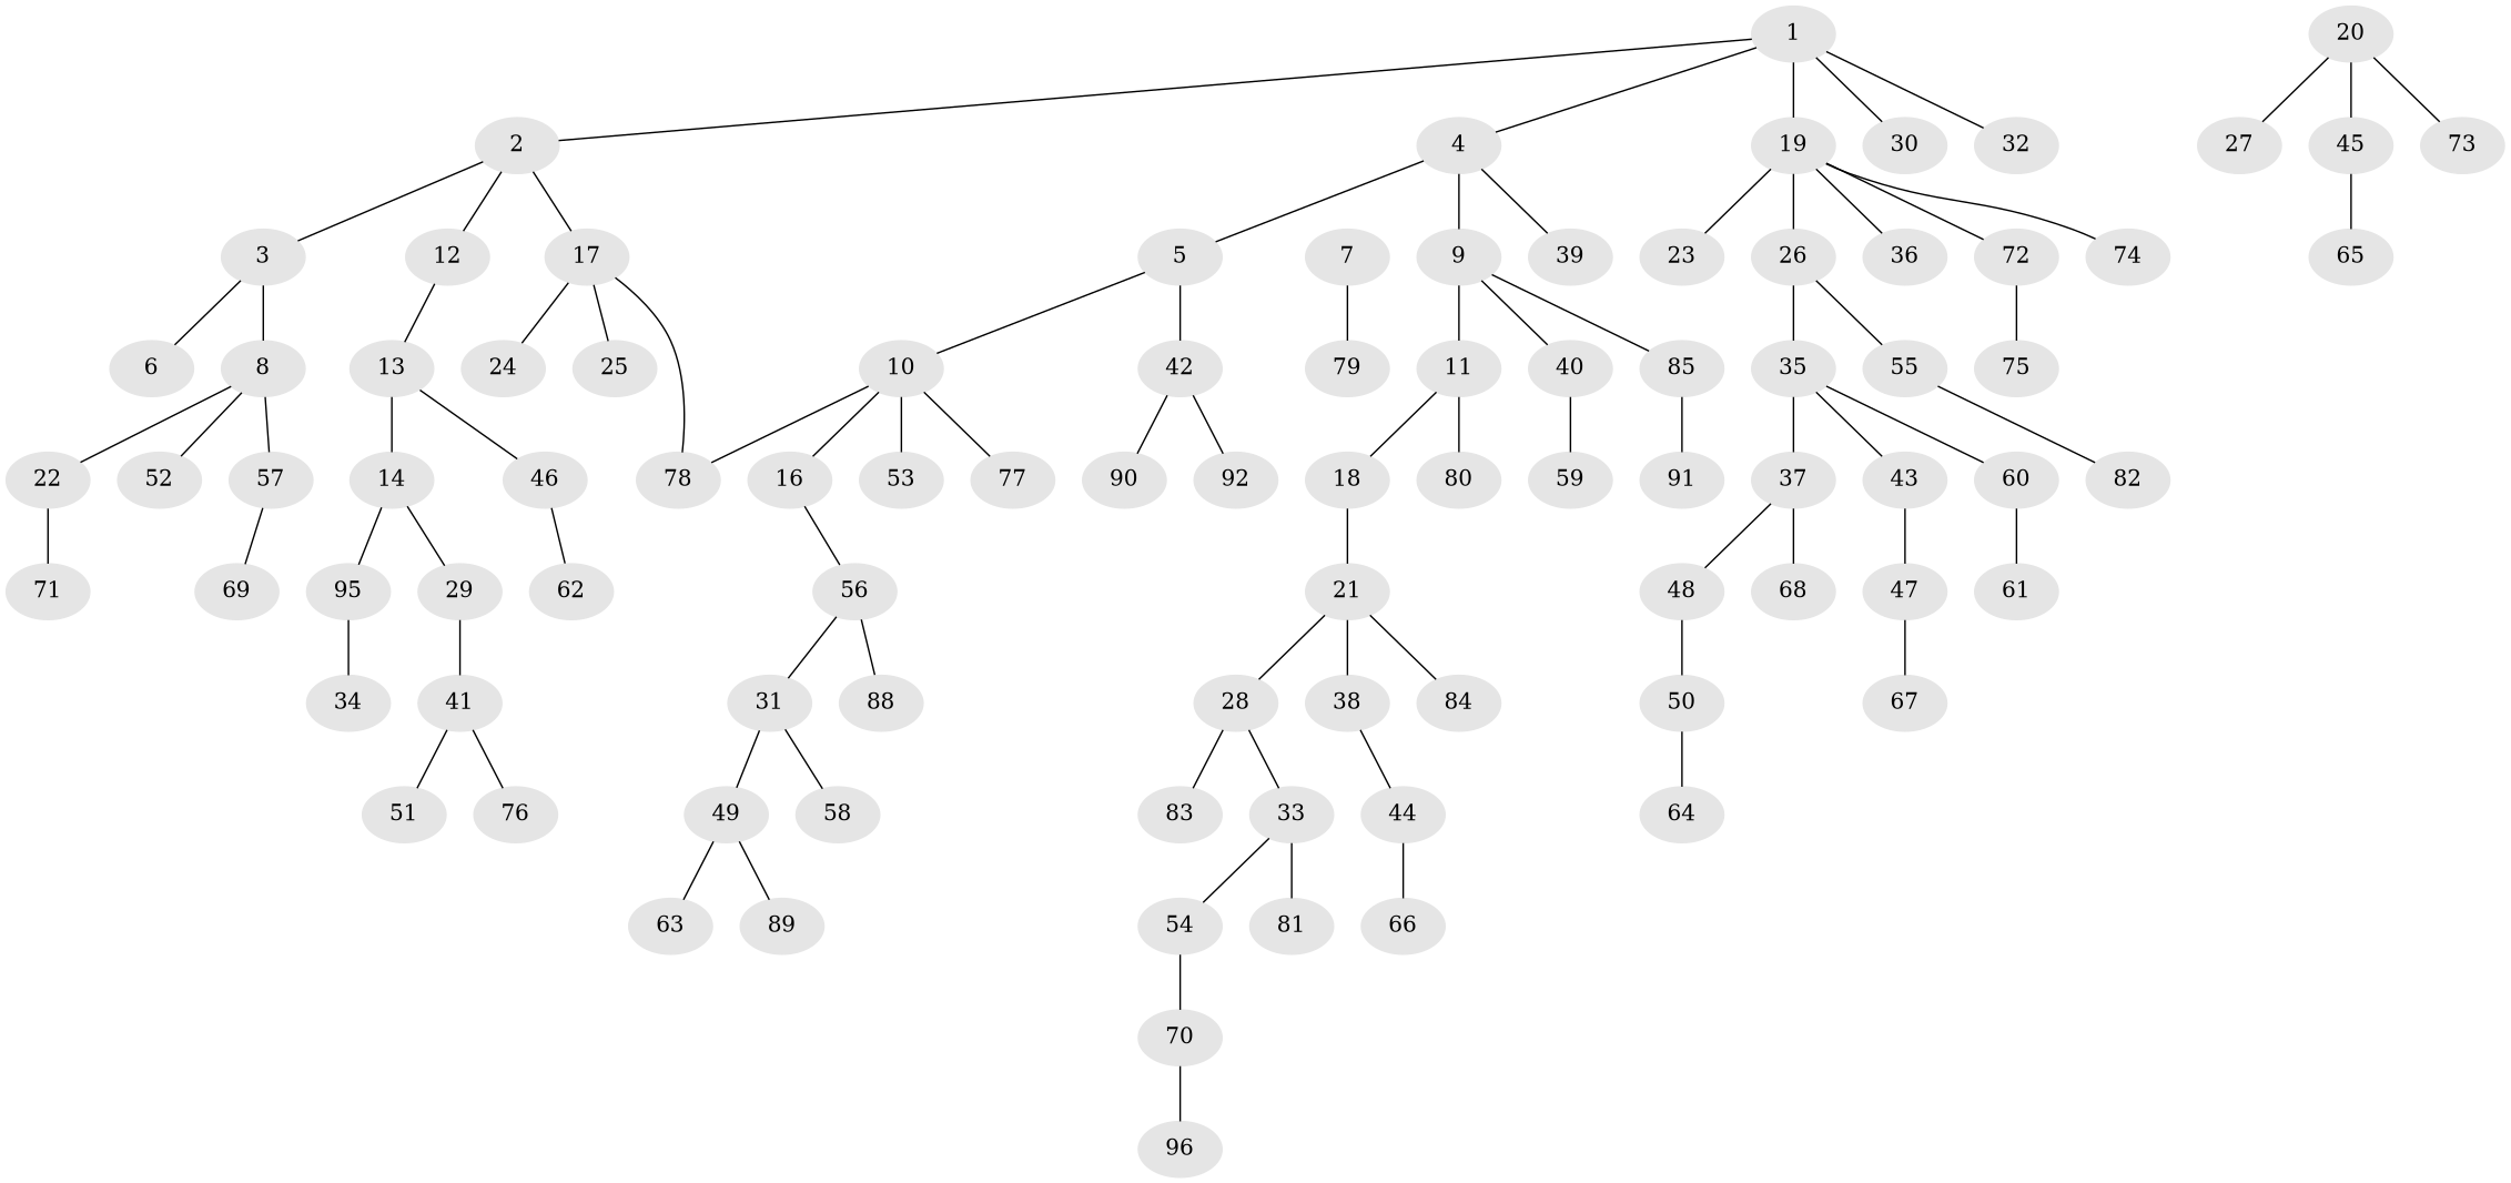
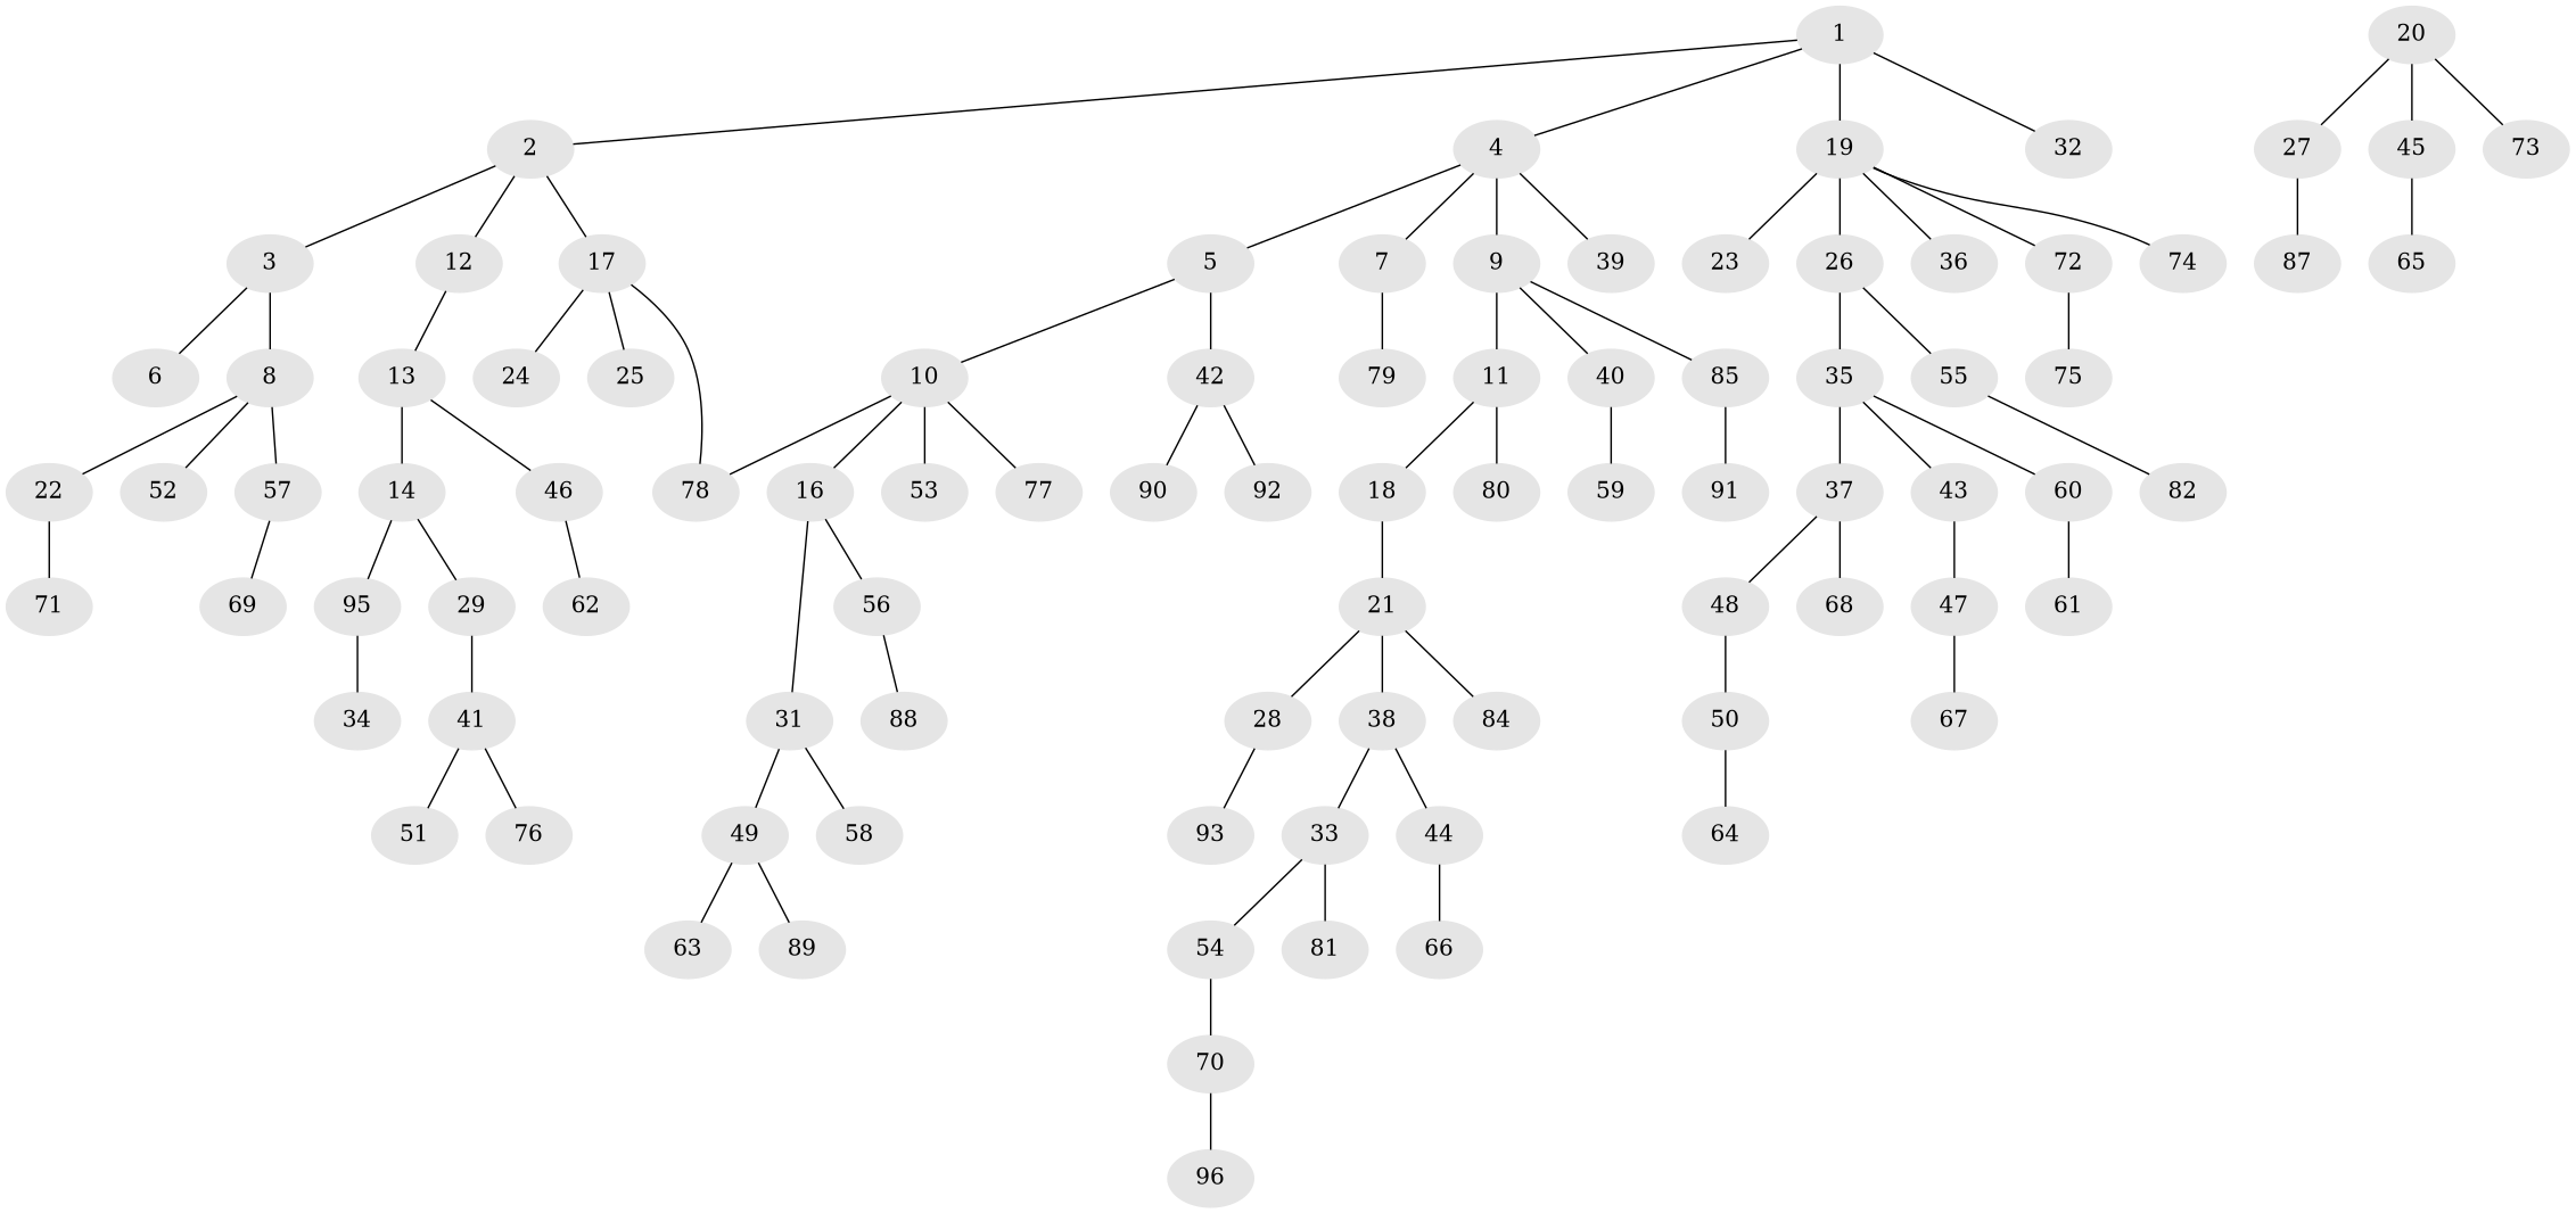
  graph {
    node [color=gray90 style=filled]
    1
    2
    4
    19
-   30
    32
    3
    12
    17
    5
    7
    9
    39
    23
    26
    36
    72
    74
    6
    8
    13
    24
    25
    78
    22
    52
    57
    10
    42
    79
    11
    40
    85
    16
    53
    77
    90
    92
    71
    69
    18
    80
    59
    91
    31
    56
    20
    27
    45
    73
    21
    14
    46
    n54 [label=95]
    29
    62
    34
    41
    49
    58
    88
    28
    38
    84
    35
    55
    75
+   87
    65
    33
-   83
+   83 [label=93]
    44
    37
    43
    60
    82
    54
    81
    51
    76
    63
    89
    70
    48
    68
    47
    61
    50
    66
    67
    64
    n92 [label=96]
    1 -- 2
    1 -- 4
    1 -- 19
-   1 -- 30
    1 -- 32
    2 -- 3
    2 -- 12
    2 -- 17
    4 -- 5
+   4 -- 7
    4 -- 9
    4 -- 39
    19 -- 23
    19 -- 26
    19 -- 36
    19 -- 72
    19 -- 74
    3 -- 6
    3 -- 8
    12 -- 13
    17 -- 24
    17 -- 25
    17 -- 78
    5 -- 10
    5 -- 42
    7 -- 79
    9 -- 11
    9 -- 40
    9 -- 85
    26 -- 35
    26 -- 55
    72 -- 75
    8 -- 22
    8 -- 52
    8 -- 57
    13 -- 14
    13 -- 46
    22 -- 71
    57 -- 69
    10 -- 78
    10 -- 16
    10 -- 53
    10 -- 77
    42 -- 90
    42 -- 92
    11 -- 18
    11 -- 80
    40 -- 59
    85 -- 91
-   56 -- 31
+   16 -- 31
    16 -- 56
    18 -- 21
    31 -- 49
    31 -- 58
    56 -- 88
    20 -- 27
    20 -- 45
    20 -- 73
+   27 -- 87
    45 -- 65
    21 -- 28
    21 -- 38
    21 -- 84
    14 -- n54
    14 -- 29
    46 -- 62
    n54 -- 34
    29 -- 41
    41 -- 51
    41 -- 76
    49 -- 63
    49 -- 89
-   28 -- 33
+   38 -- 33
    28 -- 83
    38 -- 44
    35 -- 37
    35 -- 43
    35 -- 60
    55 -- 82
    33 -- 54
    33 -- 81
    44 -- 66
    37 -- 48
    37 -- 68
    43 -- 47
    60 -- 61
    54 -- 70
    70 -- n92
    48 -- 50
    47 -- 67
    50 -- 64
  }
